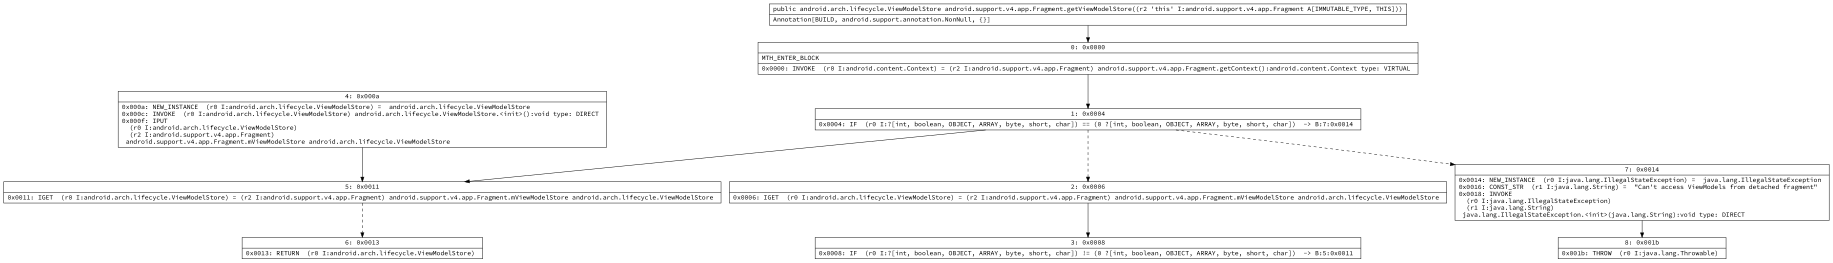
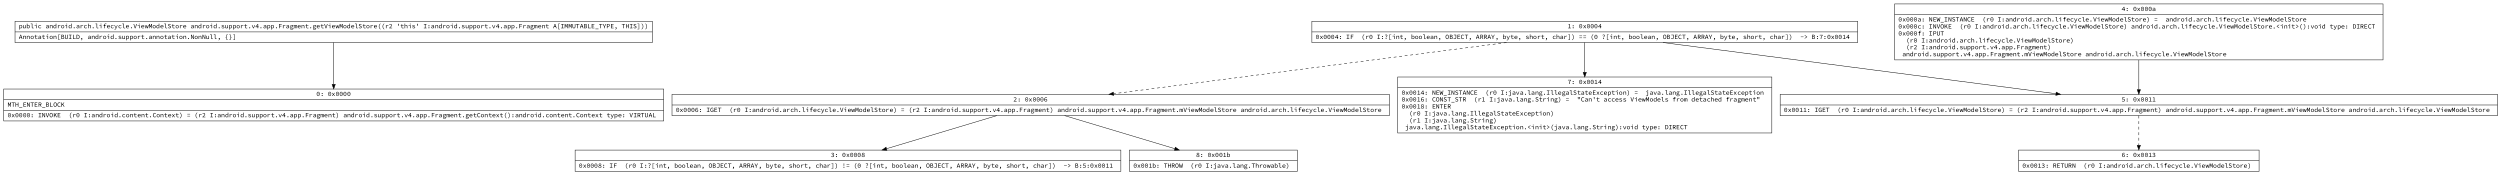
  digraph {
    fontname="Source Code Pro"
    node [fontname="Source Code Pro" shape=record]
    edge [fontname="Source Code Pro"]
    n1 [label="{0\:\ 0x0000|MTH_ENTER_BLOCK\l|0x0000: INVOKE  (r0 I:android.content.Context) = (r2 I:android.support.v4.app.Fragment) android.support.v4.app.Fragment.getContext():android.content.Context type: VIRTUAL \l}"]
    n2 [label="{1\:\ 0x0004|0x0004: IF  (r0 I:?[int, boolean, OBJECT, ARRAY, byte, short, char]) == (0 ?[int, boolean, OBJECT, ARRAY, byte, short, char])  \-\> B:7:0x0014 \l}"]
    n3 [label="{2\:\ 0x0006|0x0006: IGET  (r0 I:android.arch.lifecycle.ViewModelStore) = (r2 I:android.support.v4.app.Fragment) android.support.v4.app.Fragment.mViewModelStore android.arch.lifecycle.ViewModelStore \l}"]
-   n4 [label="{7\:\ 0x0014|0x0014: NEW_INSTANCE  (r0 I:java.lang.IllegalStateException) =  java.lang.IllegalStateException \l0x0016: CONST_STR  (r1 I:java.lang.String) =  \"Can't access ViewModels from detached fragment\" \l0x0018: INVOKE  \l  (r0 I:java.lang.IllegalStateException)\l  (r1 I:java.lang.String)\l java.lang.IllegalStateException.\<init\>(java.lang.String):void type: DIRECT \l}"]
+   n4 [label="{7\:\ 0x0014|0x0014: NEW_INSTANCE  (r0 I:java.lang.IllegalStateException) =  java.lang.IllegalStateException \l0x0016: CONST_STR  (r1 I:java.lang.String) =  \"Can't access ViewModels from detached fragment\" \l0x0018: ENTER  \l  (r0 I:java.lang.IllegalStateException)\l  (r1 I:java.lang.String)\l java.lang.IllegalStateException.\<init\>(java.lang.String):void type: DIRECT \l}"]
    n5 [label="{5\:\ 0x0011|0x0011: IGET  (r0 I:android.arch.lifecycle.ViewModelStore) = (r2 I:android.support.v4.app.Fragment) android.support.v4.app.Fragment.mViewModelStore android.arch.lifecycle.ViewModelStore \l}"]
    n6 [label="{3\:\ 0x0008|0x0008: IF  (r0 I:?[int, boolean, OBJECT, ARRAY, byte, short, char]) != (0 ?[int, boolean, OBJECT, ARRAY, byte, short, char])  \-\> B:5:0x0011 \l}"]
    n7 [label="{8\:\ 0x001b|0x001b: THROW  (r0 I:java.lang.Throwable) \l}"]
    n8 [label="{4\:\ 0x000a|0x000a: NEW_INSTANCE  (r0 I:android.arch.lifecycle.ViewModelStore) =  android.arch.lifecycle.ViewModelStore \l0x000c: INVOKE  (r0 I:android.arch.lifecycle.ViewModelStore) android.arch.lifecycle.ViewModelStore.\<init\>():void type: DIRECT \l0x000f: IPUT  \l  (r0 I:android.arch.lifecycle.ViewModelStore)\l  (r2 I:android.support.v4.app.Fragment)\l android.support.v4.app.Fragment.mViewModelStore android.arch.lifecycle.ViewModelStore \l}"]
    n9 [label="{6\:\ 0x0013|0x0013: RETURN  (r0 I:android.arch.lifecycle.ViewModelStore) \l}"]
    n10 [label="{public android.arch.lifecycle.ViewModelStore android.support.v4.app.Fragment.getViewModelStore((r2 'this' I:android.support.v4.app.Fragment A[IMMUTABLE_TYPE, THIS]))  | Annotation[BUILD, android.support.annotation.NonNull, \{\}]\l}"]
-   n1 -> n2
    n2 -> n3 [style=dashed]
-   n2 -> n4 [style=dashed]
+   n2 -> n4
    n2 -> n5
    n3 -> n6
-   n4 -> n7
+   n3 -> n7
    n5 -> n9 [style=dashed]
    n8 -> n5
    n10 -> n1
  }
